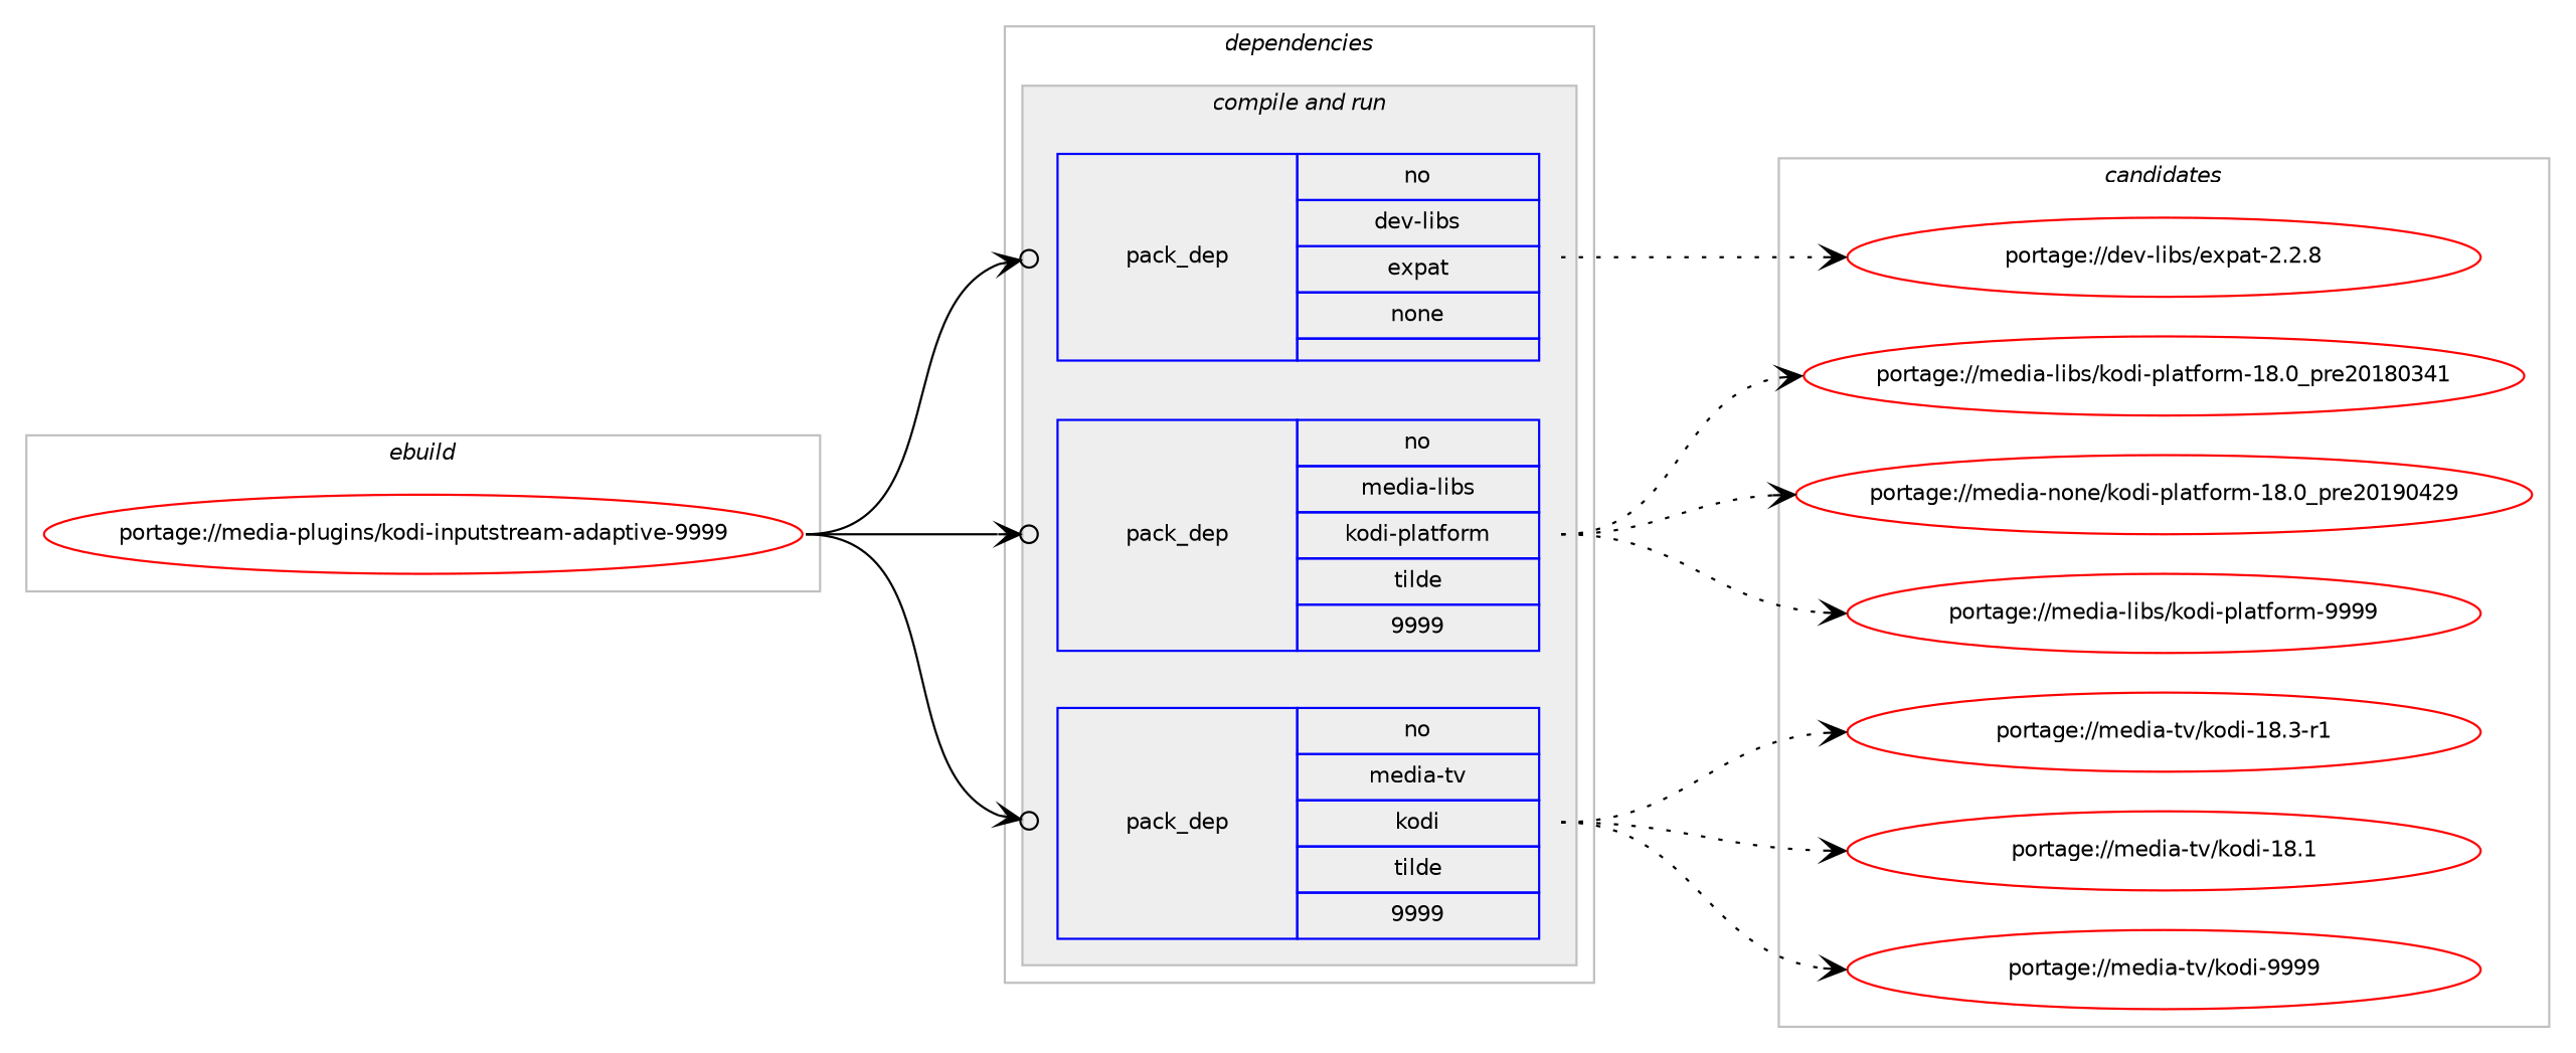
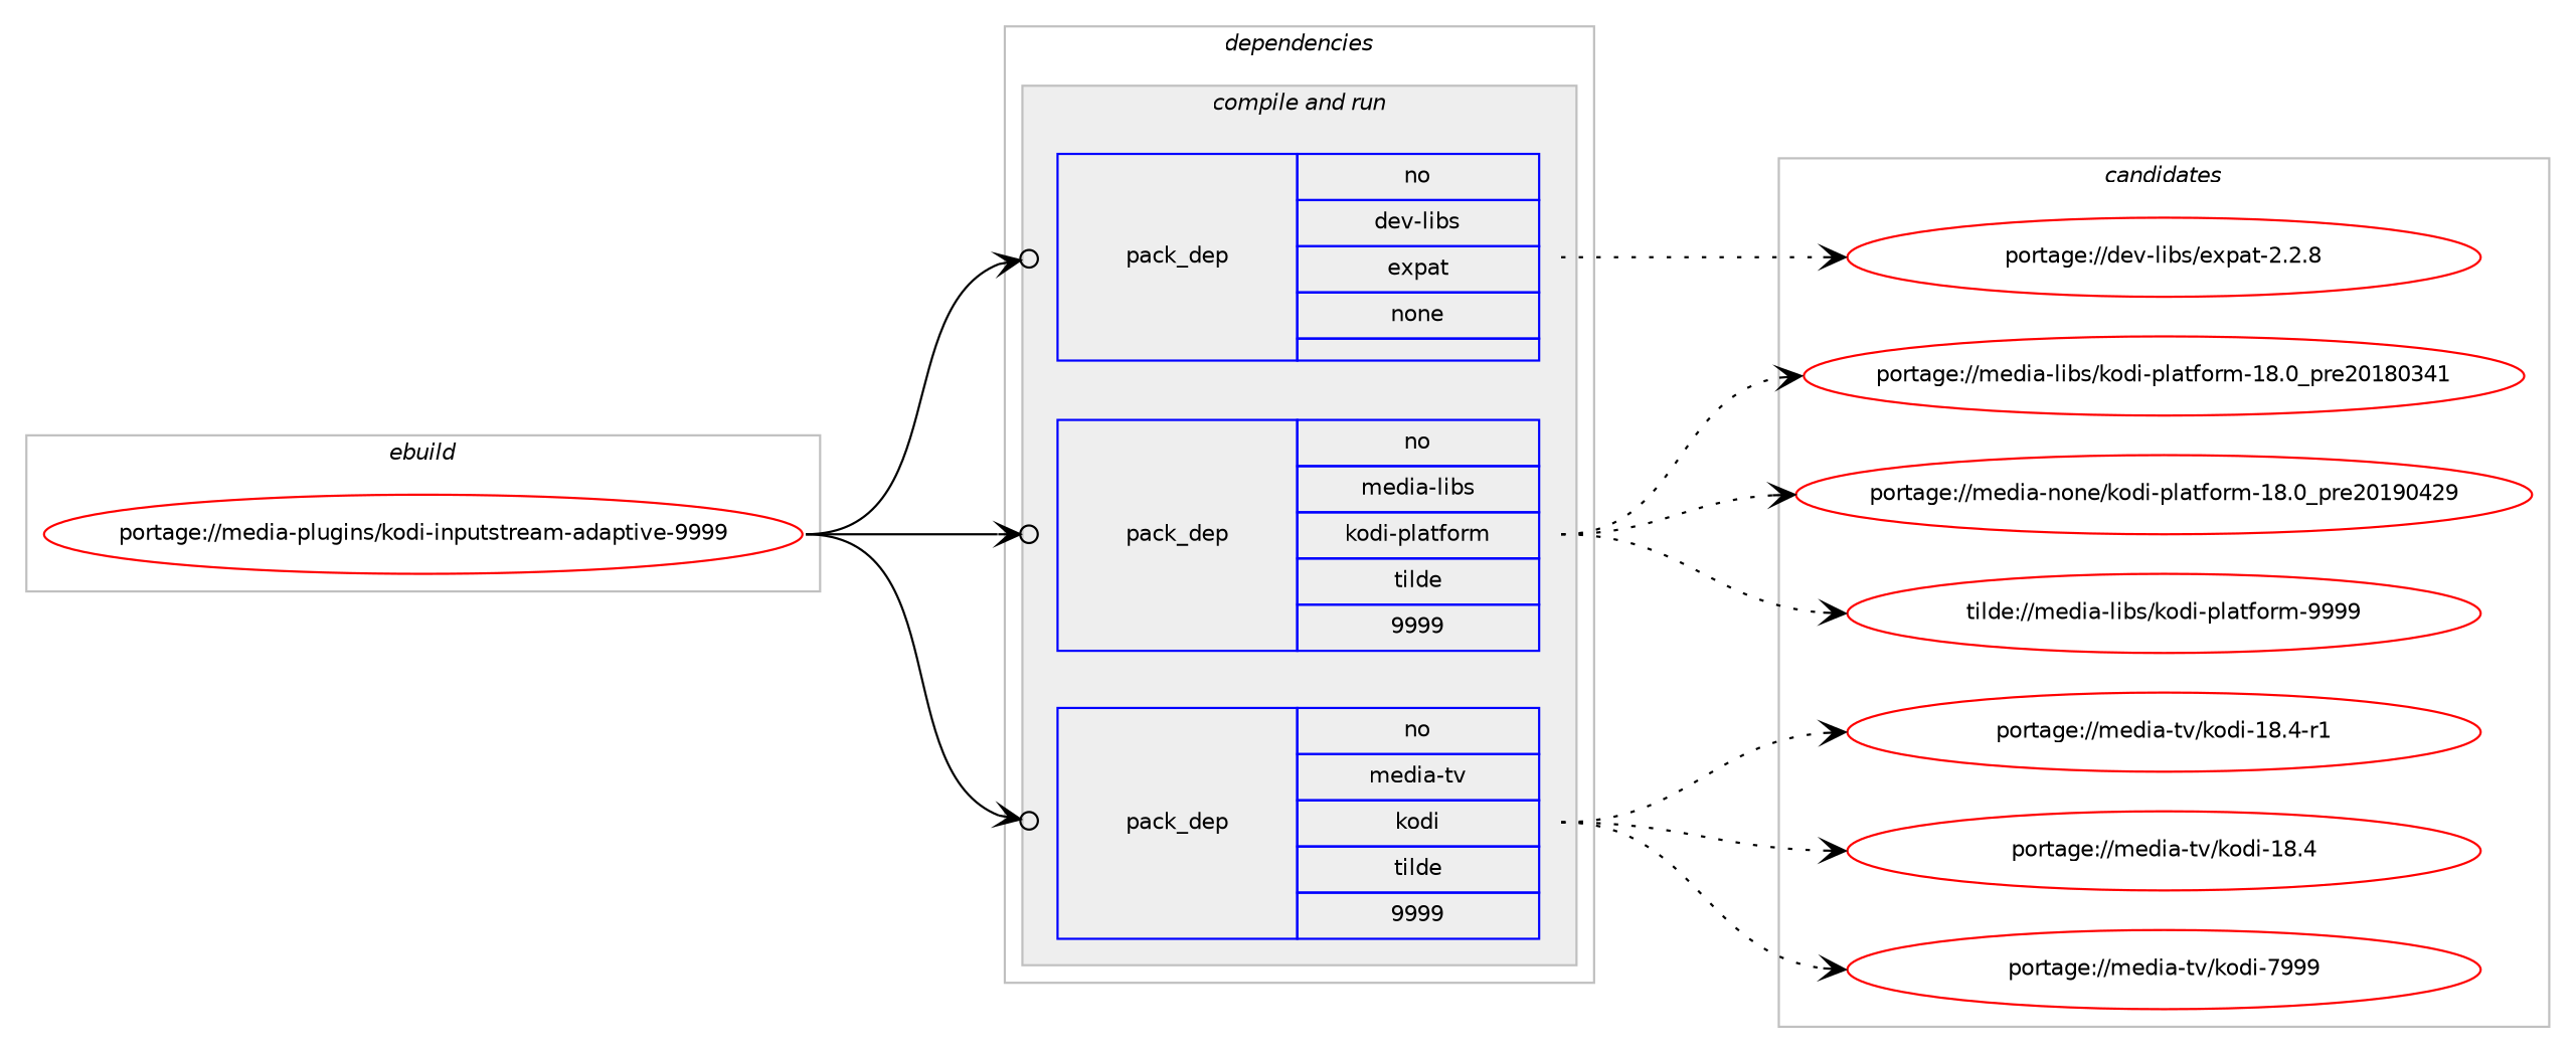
  digraph {
    compound=true
    concentrate=true
    fontname=Helvetica
    fontsize=10
    newrank=true
    rankdir=LR
    ranksep=1.5
    node [color=red fontname=Helvetica fontsize=10]
    edge [arrowhead=vee headport=w style=dotted tailport=e weight=100]
    n1 [label="portage://media-plugins/kodi-inputstream-adaptive-9999" width=4]
    n2 [color=blue label=<<TABLE BORDER="0" CELLBORDER="1" CELLSPACING="0" CELLPADDING="4" WIDTH="220"><TR><TD ROWSPAN="6" CELLPADDING="30">pack_dep</TD></TR><TR><TD WIDTH="110">no</TD></TR><TR><TD>dev-libs</TD></TR><TR><TD>expat</TD></TR><TR><TD>none</TD></TR><TR><TD></TD></TR></TABLE>> shape=none]
    n3 [color=blue label=<<TABLE BORDER="0" CELLBORDER="1" CELLSPACING="0" CELLPADDING="4" WIDTH="220"><TR><TD ROWSPAN="6" CELLPADDING="30">pack_dep</TD></TR><TR><TD WIDTH="110">no</TD></TR><TR><TD>media-libs</TD></TR><TR><TD>kodi-platform</TD></TR><TR><TD>tilde</TD></TR><TR><TD>9999</TD></TR></TABLE>> shape=none]
    n4 [color=blue label=<<TABLE BORDER="0" CELLBORDER="1" CELLSPACING="0" CELLPADDING="4" WIDTH="220"><TR><TD ROWSPAN="6" CELLPADDING="30">pack_dep</TD></TR><TR><TD WIDTH="110">no</TD></TR><TR><TD>media-tv</TD></TR><TR><TD>kodi</TD></TR><TR><TD>tilde</TD></TR><TR><TD>9999</TD></TR></TABLE>> shape=none]
    n5 [label="portage://dev-libs/expat-2.2.8" width=4]
    n6 [label="portage://media-libs/kodi-platform-18.0_pre20180341" width=4]
    n7 [label="portage://media-none/kodi-platform-18.0_pre20190429" width=4]
-   n8 [label="portage://media-libs/kodi-platform-9999" width=4]
-   n9 [label="portage://media-tv/kodi-18.3-r1" width=4]
-   n10 [label="portage://media-tv/kodi-18.1" width=4]
-   n11 [label="portage://media-tv/kodi-9999" width=4]
+   n8 [label="tilde://media-libs/kodi-platform-9999" width=4]
+   n9 [label="portage://media-tv/kodi-18.4-r1" width=4]
+   n10 [label="portage://media-tv/kodi-18.4" width=4]
+   n11 [label="portage://media-tv/kodi-7999" width=4]
    subgraph cluster_1 {
      color=gray
      label=<<i>ebuild</i>>
      rank=same
      n1
    }
    subgraph cluster_2 {
      color=gray
      label=<<i>dependencies</i>>
      subgraph cluster_3 {
        color=gray
        fillcolor="#eeeeee"
        label=<<i>compile</i>>
        style=filled
      }
      subgraph cluster_4 {
        color=gray
        fillcolor="#eeeeee"
        label=<<i>compile and run</i>>
        style=filled
        subgraph sub_5 {
          color=gray
          fillcolor="#eeeeee"
          label=<<i>compile and run</i>>
          style=filled
          n2
        }
        subgraph sub_6 {
          color=gray
          fillcolor="#eeeeee"
          label=<<i>compile and run</i>>
          style=filled
          n3
        }
        subgraph sub_7 {
          color=gray
          fillcolor="#eeeeee"
          label=<<i>compile and run</i>>
          style=filled
          n4
        }
      }
      subgraph cluster_8 {
        color=gray
        fillcolor="#eeeeee"
        label=<<i>run</i>>
        style=filled
      }
    }
    subgraph cluster_9 {
      color=gray
      label=<<i>candidates</i>>
      rank=same
      subgraph sub_10 {
        color=black
        label=<<i>candidates</i>>
        nodesep=1
        rank=same
        n5
      }
      subgraph sub_11 {
        color=black
        label=<<i>candidates</i>>
        nodesep=1
        rank=same
        n6
        n7
        n8
      }
      subgraph sub_12 {
        color=black
        label=<<i>candidates</i>>
        nodesep=1
        rank=same
        n9
        n10
        n11
      }
    }
    n1 -> n2 [arrowhead=odotvee style=solid weight=20]
    n1 -> n3 [arrowhead=odotvee style=solid weight=20]
    n1 -> n4 [arrowhead=odotvee style=solid weight=20]
    n2 -> n5
    n3 -> n6
    n3 -> n7
    n3 -> n8
    n4 -> n9
    n4 -> n10
    n4 -> n11
  }
